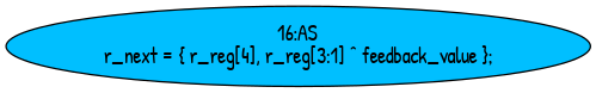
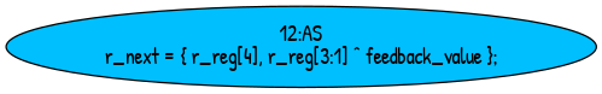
  strict digraph {
    fontname="Patrick Hand"
-   n1 [ast="<pyverilog.vparser.ast.Assign object at 0x7f169f71ce50>" def_var="['r_next']" fillcolor=deepskyblue label="16:AS\nr_next = { r_reg[4], r_reg[3:1] ^ feedback_value };" statements="[]" style=filled typ=Assign use_var="['r_reg', 'r_reg', 'feedback_value']" fontname="Patrick Hand"]
+   n1 [ast="<pyverilog.vparser.ast.Assign object at 0x7f169f71ce50>" def_var="['r_next']" fillcolor=deepskyblue label="12:AS\nr_next = { r_reg[4], r_reg[3:1] ^ feedback_value };" statements="[]" style=filled typ=Assign use_var="['r_reg', 'r_reg', 'feedback_value']" fontname="Patrick Hand"]
  }
